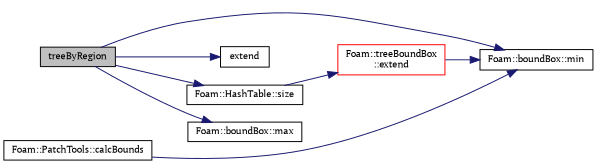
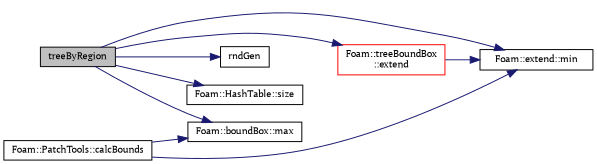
  digraph {
    fontname="PT Serif"
    rankdir=LR
    node [color=black fontname="PT Serif" fontsize=10 shape=record]
    edge [color=midnightblue fontname="PT Serif" fontsize=10 labelfontname=FreeSans labelfontsize=10 style=solid]
    n1 [fillcolor=grey75 fontcolor=black height=0.2 label=treeByRegion style=filled width=0.4]
-   n2 [height=0.2 label="Foam::boundBox::min" width=0.4]
+   n2 [height=0.2 label="Foam::extend::min" width=0.4]
    n3 [height=0.2 label="Foam::boundBox::max" width=0.4]
    n4 [color=red height=0.2 label="Foam::treeBoundBox\l::extend" width=0.4]
-   n5 [height=0.2 label=extend width=0.4]
+   n5 [height=0.2 label=rndGen width=0.4]
    n6 [height=0.2 label="Foam::HashTable::size" width=0.4]
    n7 [height=0.2 label="Foam::PatchTools::calcBounds" width=0.4]
    n1 -> n2
    n1 -> n3
-   n6 -> n4
+   n1 -> n4
    n1 -> n5
    n1 -> n6
    n4 -> n2
    n7 -> n2
+   n7 -> n3
  }
